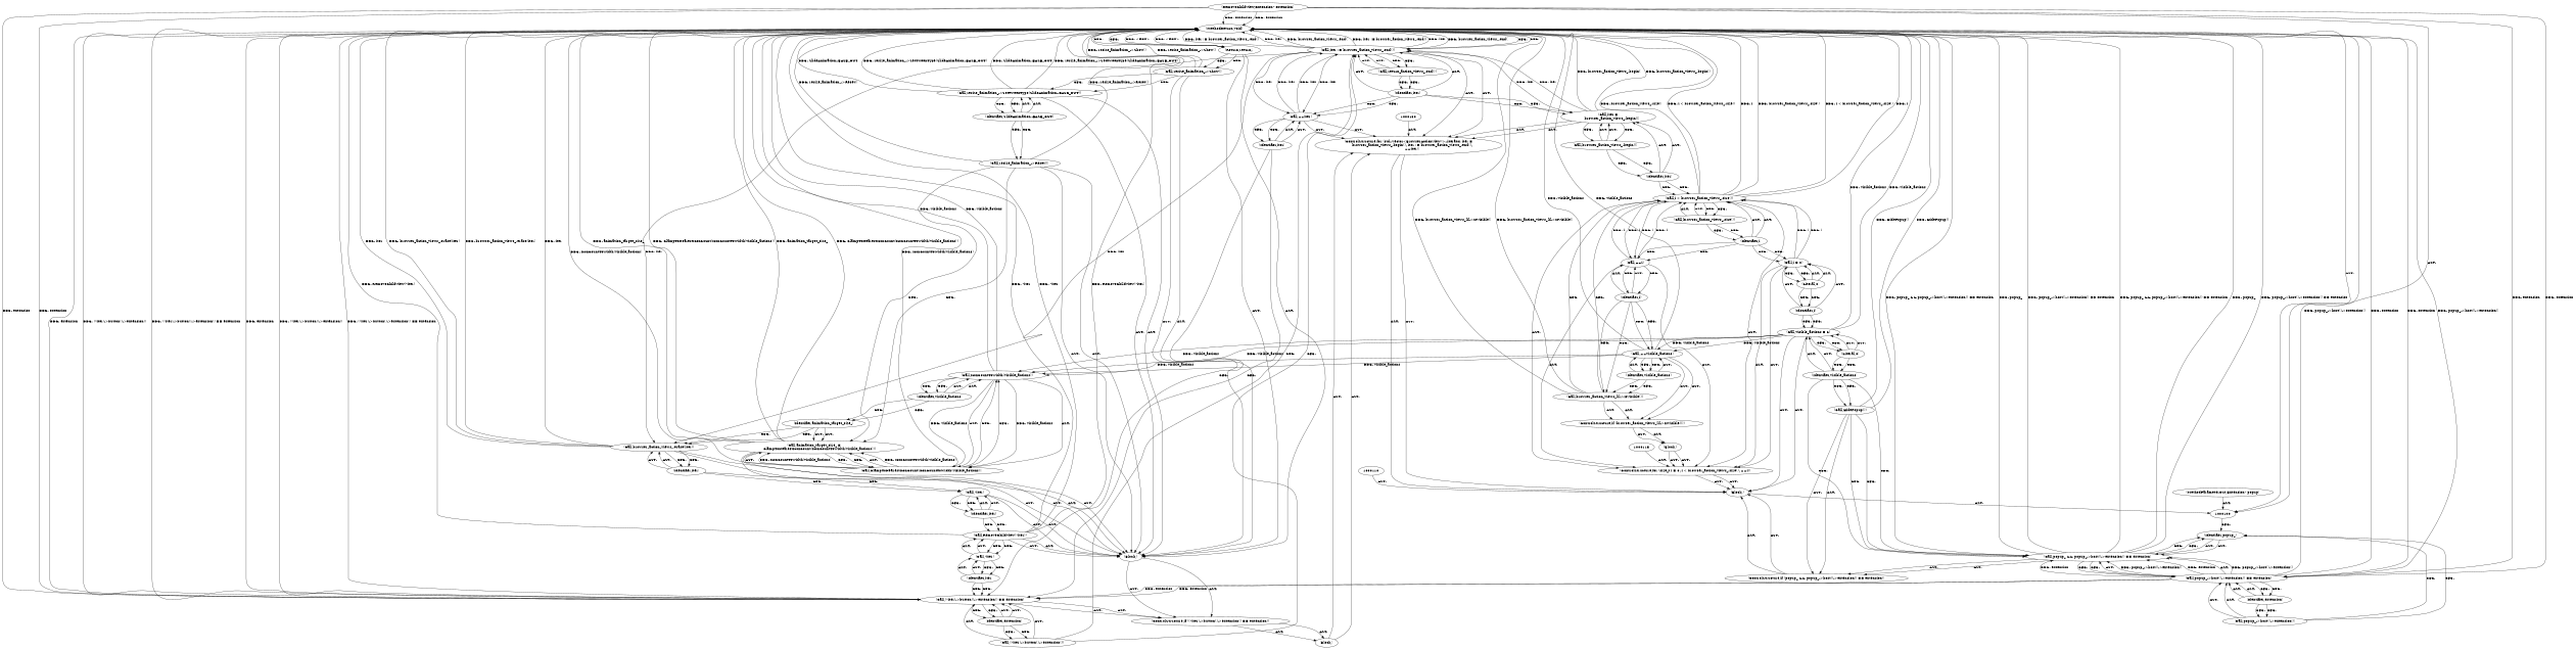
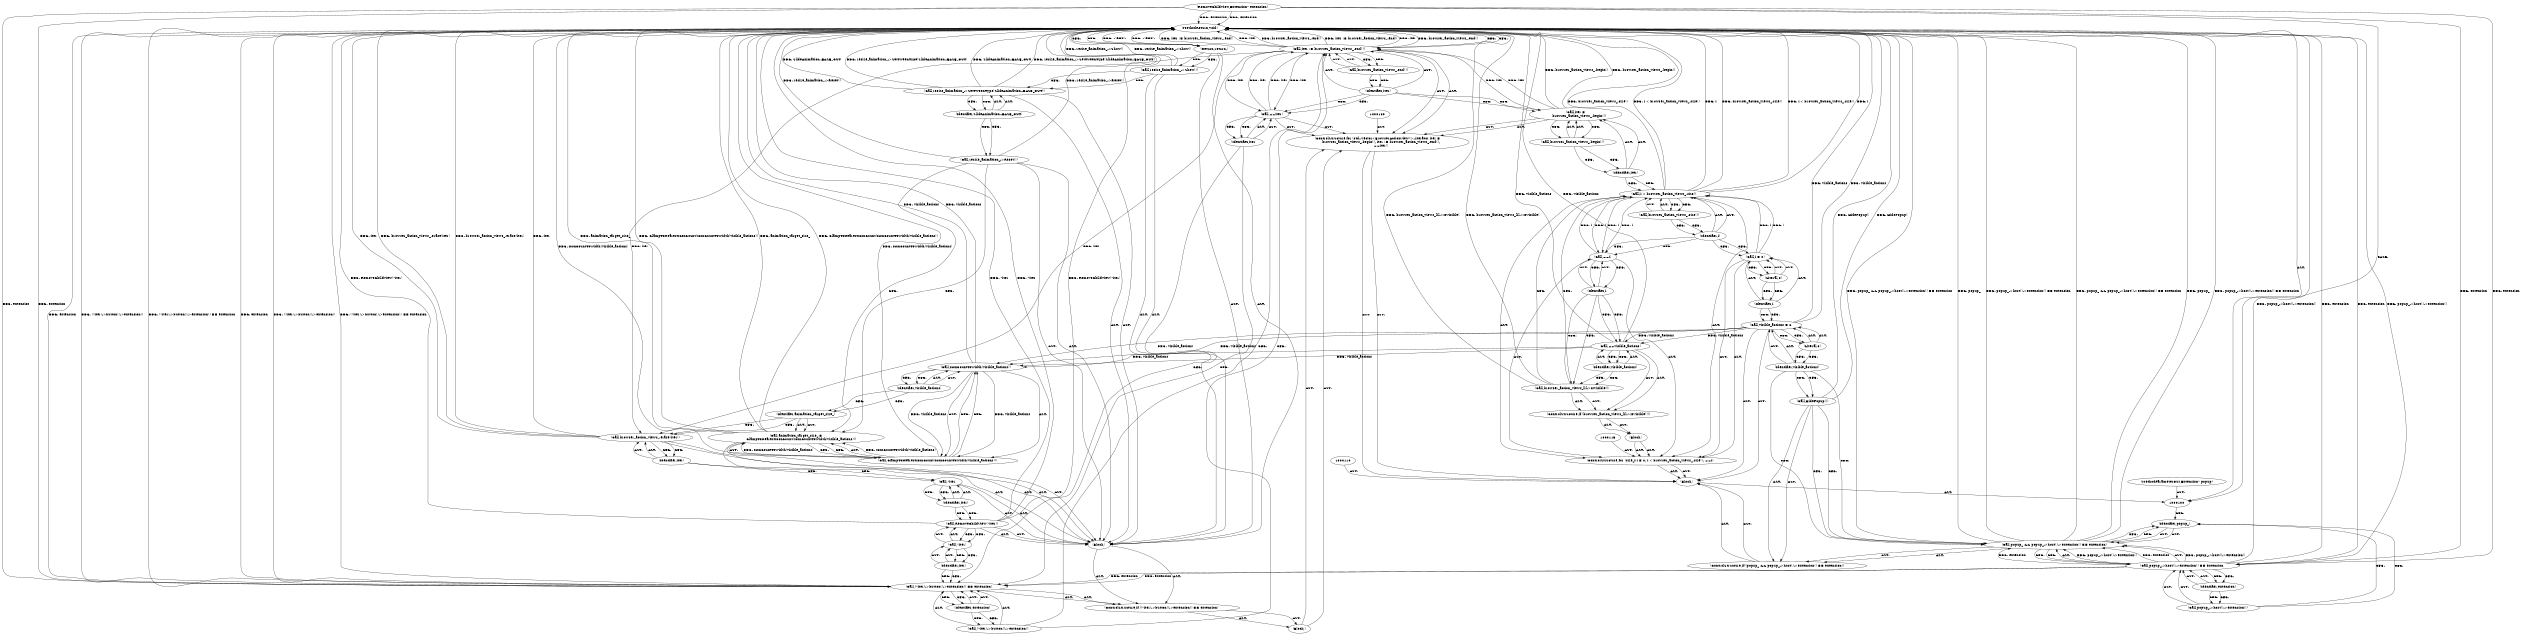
  digraph {
    n1 [label="(MethodReturn,void)"]
    n2 [label="(Call,iter != browser_action_views_.end())"]
    n3 [label="(Return,return;)"]
    1000100
-   n5 [label="(Call,return_action_views_.end())"]
+   n5 [label="(Call,browser_action_views_.end())"]
    n6 [label="(Call,++iter)"]
    n7 [label="(Call,browser_action_views_.erase(iter))"]
    n8 [label="(ControlStructure,for (std::vector<BrowserActionView*>::iterator iter =\n       browser_action_views_.begin(); iter != browser_action_views_.end();\n       ++iter))"]
    n9 [label="(Block,)"]
    n10 [label="(Call,resize_animation_->Show())"]
    n11 [label="(Identifier,popup_)"]
    n12 [label="(RemoveChildView,Extension* extension)"]
    n13 [label="(Call,(*iter)->button()->extension() == extension)"]
    n14 [label="(Call,popup_->host()->extension() == extension)"]
    n15 [label="(ControlStructure,if ((*iter)->button()->extension() == extension))"]
    n16 [label="(Identifier,extension)"]
    n17 [label="(Identifier,extension)"]
    n18 [label="(Call,popup_ && popup_->host()->extension() == extension)"]
    n19 [label="(MethodParameterOut,Extension* popup)"]
    n20 [label="(Block,)"]
    n21 [label="(Identifier,iter)"]
    n22 [label="(Identifier,iter)"]
    n23 [label="(Identifier,iter)"]
    n24 [label="(Call,iter =\n       browser_action_views_.begin())"]
    n25 [label="(Call,browser_action_views_.begin())"]
    n26 [label="(Identifier,iter)"]
    n27 [label="(Call,i < browser_action_views_.size())"]
    n28 [label="(Block,)"]
    n29 [label="(Call,(*iter)->button()->extension())"]
    n30 [label="(Call,*iter)"]
    n31 [label="(Identifier,iter)"]
    n32 [label="(Call,RemoveChildView(*iter))"]
    n33 [label="(Call,*iter)"]
    n34 [label="(Identifier,iter)"]
    n35 [label="(Call,animation_target_size_ =\n          ClampToNearestIconCount(IconCountToWidth(visible_actions)))"]
    n36 [label="(Call,ClampToNearestIconCount(IconCountToWidth(visible_actions)))"]
    n37 [label="(Call,IconCountToWidth(visible_actions))"]
    n38 [label="(Identifier,animation_target_size_)"]
    n39 [label="(Identifier,visible_actions)"]
    n40 [label="(Call,resize_animation_->Reset())"]
    n41 [label="(Identifier,SlideAnimation::EASE_OUT)"]
    n42 [label="(Call,resize_animation_->SetTweenType(SlideAnimation::EASE_OUT))"]
    n43 [label="(Call,popup_->host()->extension())"]
    n44 [label="(ControlStructure,if (popup_ && popup_->host()->extension() == extension))"]
    n45 [label="(Call,HidePopup())"]
    n46 [label="(Literal,0)"]
    n47 [label="(Call,visible_actions = 6)"]
    n48 [label="(Identifier,visible_actions)"]
    n49 [label="(Call,++visible_actions)"]
    n50 [label="(ControlStructure,if (browser_action_views_[i]->IsVisible()))"]
    n51 [label="(Identifier,visible_actions)"]
    n52 [label="(Call,i = 0)"]
    n53 [label="(Literal,0)"]
    n54 [label="(ControlStructure,for (size_t i = 0; i < browser_action_views_.size(); ++i))"]
    n55 [label="(Identifier,i)"]
    n56 [label="(Call,browser_action_views_.size())"]
    n57 [label="(Call,++i)"]
    n58 [label="(Identifier,i)"]
    n59 [label="(Identifier,i)"]
    n60 [label="(Call,browser_action_views_[i]->IsVisible())"]
    n61 [label="(Block,)"]
    1000110
    1000115
    1000130
    n1 -> n2 [label="CFG: "]
    n1 -> n2 [label="CFG: "]
    n1 -> n3 [label="CFG: "]
    n1 -> n3 [label="CFG: "]
    n1 -> 1000100 [label="AST: "]
    n2 -> n1 [label="DDG: iter != browser_action_views_.end()"]
    n2 -> n1 [label="DDG: iter"]
    n2 -> n1 [label="DDG: browser_action_views_.end()"]
    n2 -> n1 [label="DDG: iter != browser_action_views_.end()"]
    n2 -> n1 [label="DDG: iter"]
    n2 -> n1 [label="DDG: browser_action_views_.end()"]
    n2 -> n5 [label="CFG: "]
    n2 -> n5 [label="CFG: "]
    n2 -> n6 [label="DDG: iter"]
    n2 -> n6 [label="DDG: iter"]
    n2 -> n7 [label="DDG: iter"]
    n2 -> n7 [label="DDG: iter"]
    n2 -> n8 [label="AST: "]
    n2 -> n8 [label="AST: "]
    n3 -> n1 [label="DDG: <RET>"]
    n3 -> n1 [label="DDG: <RET>"]
    n3 -> n9 [label="AST: "]
    n3 -> n9 [label="AST: "]
    n3 -> n10 [label="CFG: "]
    n3 -> n10 [label="CFG: "]
    1000100 -> n11 [label="CFG: "]
    n5 -> n2 [label="AST: "]
    n5 -> n2 [label="AST: "]
    n5 -> n21 [label="CFG: "]
    n5 -> n21 [label="CFG: "]
    n6 -> n2 [label="DDG: iter"]
    n6 -> n2 [label="DDG: iter"]
    n6 -> n8 [label="AST: "]
    n6 -> n8 [label="AST: "]
    n6 -> n22 [label="CFG: "]
    n6 -> n22 [label="CFG: "]
    n7 -> n1 [label="DDG: browser_action_views_.erase(iter)"]
    n7 -> n1 [label="DDG: iter"]
    n7 -> n1 [label="DDG: browser_action_views_.erase(iter)"]
    n7 -> n1 [label="DDG: iter"]
    n7 -> n9 [label="AST: "]
    n7 -> n9 [label="AST: "]
    n7 -> n23 [label="CFG: "]
    n7 -> n23 [label="CFG: "]
    n8 -> n20 [label="AST: "]
    n8 -> n20 [label="AST: "]
    n9 -> n15 [label="AST: "]
    n9 -> n15 [label="AST: "]
    n10 -> n1 [label="DDG: resize_animation_->Show()"]
    n10 -> n1 [label="DDG: resize_animation_->Show()"]
    n10 -> n9 [label="AST: "]
    n10 -> n9 [label="AST: "]
    n10 -> n42 [label="CFG: "]
    n10 -> n42 [label="CFG: "]
    n11 -> n18 [label="AST: "]
    n11 -> n18 [label="AST: "]
    n12 -> n1 [label="DDG: extension"]
    n12 -> n1 [label="DDG: extension"]
-   n12 -> 1000100 [label="AST: "]
+   n12 -> 1000100 [label="EASE: "]
    n12 -> n13 [label="DDG: extension"]
    n12 -> n13 [label="DDG: extension"]
    n12 -> n14 [label="DDG: extension"]
    n12 -> n14 [label="DDG: extension"]
    n13 -> n1 [label="DDG: (*iter)->button()->extension()"]
    n13 -> n1 [label="DDG: (*iter)->button()->extension() == extension"]
    n13 -> n1 [label="DDG: extension"]
    n13 -> n1 [label="DDG: (*iter)->button()->extension()"]
    n13 -> n1 [label="DDG: (*iter)->button()->extension() == extension"]
    n13 -> n1 [label="DDG: extension"]
    n13 -> n15 [label="AST: "]
    n13 -> n15 [label="AST: "]
    n13 -> n16 [label="CFG: "]
    n13 -> n16 [label="CFG: "]
    n14 -> n1 [label="DDG: extension"]
    n14 -> n1 [label="DDG: popup_->host()->extension()"]
    n14 -> n1 [label="DDG: extension"]
    n14 -> n1 [label="DDG: popup_->host()->extension()"]
    n14 -> n13 [label="DDG: extension"]
    n14 -> n13 [label="DDG: extension"]
    n14 -> n17 [label="CFG: "]
    n14 -> n17 [label="CFG: "]
    n14 -> n18 [label="AST: "]
    n14 -> n18 [label="DDG: popup_->host()->extension()"]
    n14 -> n18 [label="DDG: extension"]
    n14 -> n18 [label="AST: "]
    n14 -> n18 [label="DDG: popup_->host()->extension()"]
    n14 -> n18 [label="DDG: extension"]
    n15 -> n28 [label="AST: "]
    n15 -> n28 [label="AST: "]
    n16 -> n13 [label="AST: "]
    n16 -> n13 [label="AST: "]
    n16 -> n29 [label="CFG: "]
    n16 -> n29 [label="CFG: "]
    n17 -> n14 [label="AST: "]
    n17 -> n14 [label="AST: "]
    n17 -> n43 [label="CFG: "]
    n17 -> n43 [label="CFG: "]
    n18 -> n1 [label="DDG: popup_ && popup_->host()->extension() == extension"]
    n18 -> n1 [label="DDG: popup_"]
    n18 -> n1 [label="DDG: popup_->host()->extension() == extension"]
    n18 -> n1 [label="DDG: popup_ && popup_->host()->extension() == extension"]
    n18 -> n1 [label="DDG: popup_"]
    n18 -> n1 [label="DDG: popup_->host()->extension() == extension"]
    n18 -> n11 [label="CFG: "]
    n18 -> n11 [label="CFG: "]
    n18 -> n14 [label="CFG: "]
    n18 -> n14 [label="CFG: "]
    n18 -> n44 [label="AST: "]
    n18 -> n44 [label="AST: "]
    n19 -> 1000100 [label="AST: "]
    n20 -> 1000100 [label="AST: "]
    n21 -> n2 [label="AST: "]
    n21 -> n2 [label="AST: "]
    n21 -> n6 [label="CFG: "]
    n21 -> n6 [label="CFG: "]
    n21 -> n24 [label="CFG: "]
    n21 -> n24 [label="CFG: "]
    n22 -> n6 [label="AST: "]
    n22 -> n6 [label="AST: "]
    n22 -> n13 [label="CFG: "]
    n22 -> n13 [label="CFG: "]
    n23 -> n7 [label="AST: "]
    n23 -> n7 [label="AST: "]
    n23 -> n33 [label="CFG: "]
    n23 -> n33 [label="CFG: "]
    n24 -> n1 [label="DDG: browser_action_views_.begin()"]
    n24 -> n1 [label="DDG: browser_action_views_.begin()"]
    n24 -> n2 [label="DDG: iter"]
    n24 -> n2 [label="DDG: iter"]
    n24 -> n8 [label="AST: "]
    n24 -> n8 [label="AST: "]
    n24 -> n25 [label="CFG: "]
    n24 -> n25 [label="CFG: "]
    n25 -> n24 [label="AST: "]
    n25 -> n24 [label="AST: "]
    n25 -> n26 [label="CFG: "]
    n25 -> n26 [label="CFG: "]
    n26 -> n24 [label="AST: "]
    n26 -> n24 [label="AST: "]
    n26 -> n27 [label="CFG: "]
    n26 -> n27 [label="CFG: "]
    n27 -> n1 [label="DDG: browser_action_views_.size()"]
    n27 -> n1 [label="DDG: i < browser_action_views_.size()"]
    n27 -> n1 [label="DDG: i"]
    n27 -> n1 [label="DDG: browser_action_views_.size()"]
    n27 -> n1 [label="DDG: i < browser_action_views_.size()"]
    n27 -> n1 [label="DDG: i"]
    n27 -> n54 [label="AST: "]
    n27 -> n54 [label="AST: "]
    n27 -> n56 [label="CFG: "]
    n27 -> n56 [label="CFG: "]
    n27 -> n57 [label="DDG: i"]
    n27 -> n57 [label="DDG: i"]
    n28 -> n8 [label="AST: "]
    n28 -> n8 [label="AST: "]
    n29 -> n2 [label="CFG: "]
    n29 -> n2 [label="CFG: "]
    n29 -> n13 [label="AST: "]
    n29 -> n13 [label="AST: "]
    n30 -> n31 [label="CFG: "]
    n30 -> n31 [label="CFG: "]
    n30 -> n32 [label="AST: "]
    n30 -> n32 [label="AST: "]
    n31 -> n13 [label="CFG: "]
    n31 -> n13 [label="CFG: "]
    n31 -> n30 [label="AST: "]
    n31 -> n30 [label="AST: "]
    n32 -> n1 [label="DDG: *iter"]
    n32 -> n1 [label="DDG: RemoveChildView(*iter)"]
    n32 -> n1 [label="DDG: *iter"]
    n32 -> n1 [label="DDG: RemoveChildView(*iter)"]
    n32 -> n9 [label="AST: "]
    n32 -> n9 [label="AST: "]
    n32 -> n30 [label="CFG: "]
    n32 -> n30 [label="CFG: "]
    n33 -> n9 [label="AST: "]
    n33 -> n9 [label="AST: "]
    n33 -> n34 [label="CFG: "]
    n33 -> n34 [label="CFG: "]
    n34 -> n32 [label="CFG: "]
    n34 -> n32 [label="CFG: "]
    n34 -> n33 [label="AST: "]
    n34 -> n33 [label="AST: "]
    n35 -> n1 [label="DDG: ClampToNearestIconCount(IconCountToWidth(visible_actions))"]
    n35 -> n1 [label="DDG: animation_target_size_"]
    n35 -> n1 [label="DDG: ClampToNearestIconCount(IconCountToWidth(visible_actions))"]
    n35 -> n1 [label="DDG: animation_target_size_"]
    n35 -> n9 [label="AST: "]
    n35 -> n9 [label="AST: "]
    n35 -> n36 [label="CFG: "]
    n35 -> n36 [label="CFG: "]
    n36 -> n1 [label="DDG: IconCountToWidth(visible_actions)"]
    n36 -> n1 [label="DDG: IconCountToWidth(visible_actions)"]
    n36 -> n35 [label="AST: "]
    n36 -> n35 [label="DDG: IconCountToWidth(visible_actions)"]
    n36 -> n35 [label="AST: "]
    n36 -> n35 [label="DDG: IconCountToWidth(visible_actions)"]
    n36 -> n37 [label="CFG: "]
    n36 -> n37 [label="CFG: "]
    n37 -> n1 [label="DDG: visible_actions"]
    n37 -> n1 [label="DDG: visible_actions"]
    n37 -> n36 [label="AST: "]
    n37 -> n36 [label="DDG: visible_actions"]
    n37 -> n36 [label="AST: "]
    n37 -> n36 [label="DDG: visible_actions"]
    n37 -> n39 [label="CFG: "]
    n37 -> n39 [label="CFG: "]
    n38 -> n7 [label="CFG: "]
    n38 -> n7 [label="CFG: "]
    n38 -> n35 [label="AST: "]
    n38 -> n35 [label="AST: "]
    n39 -> n37 [label="AST: "]
    n39 -> n37 [label="AST: "]
    n39 -> n38 [label="CFG: "]
    n39 -> n38 [label="CFG: "]
    n40 -> n1 [label="DDG: resize_animation_->Reset()"]
    n40 -> n1 [label="DDG: resize_animation_->Reset()"]
    n40 -> n9 [label="AST: "]
    n40 -> n9 [label="AST: "]
    n40 -> n35 [label="CFG: "]
    n40 -> n35 [label="CFG: "]
    n41 -> n40 [label="CFG: "]
    n41 -> n40 [label="CFG: "]
    n41 -> n42 [label="AST: "]
    n41 -> n42 [label="AST: "]
    n42 -> n1 [label="DDG: SlideAnimation::EASE_OUT"]
    n42 -> n1 [label="DDG: resize_animation_->SetTweenType(SlideAnimation::EASE_OUT)"]
    n42 -> n1 [label="DDG: SlideAnimation::EASE_OUT"]
    n42 -> n1 [label="DDG: resize_animation_->SetTweenType(SlideAnimation::EASE_OUT)"]
    n42 -> n9 [label="AST: "]
    n42 -> n9 [label="AST: "]
    n42 -> n41 [label="CFG: "]
    n42 -> n41 [label="CFG: "]
    n43 -> n11 [label="CFG: "]
    n43 -> n11 [label="CFG: "]
    n43 -> n14 [label="AST: "]
    n43 -> n14 [label="AST: "]
    n44 -> n20 [label="AST: "]
    n44 -> n20 [label="AST: "]
    n45 -> n1 [label="DDG: HidePopup()"]
    n45 -> n1 [label="DDG: HidePopup()"]
    n45 -> n18 [label="CFG: "]
    n45 -> n18 [label="CFG: "]
    n45 -> n44 [label="AST: "]
    n45 -> n44 [label="AST: "]
    n46 -> n47 [label="AST: "]
    n46 -> n47 [label="AST: "]
    n46 -> n48 [label="CFG: "]
    n46 -> n48 [label="CFG: "]
    n47 -> n1 [label="DDG: visible_actions"]
    n47 -> n1 [label="DDG: visible_actions"]
    n47 -> n20 [label="AST: "]
    n47 -> n20 [label="AST: "]
    n47 -> n37 [label="DDG: visible_actions"]
    n47 -> n37 [label="DDG: visible_actions"]
    n47 -> n46 [label="CFG: "]
    n47 -> n46 [label="CFG: "]
    n47 -> n49 [label="DDG: visible_actions"]
    n47 -> n49 [label="DDG: visible_actions"]
    n48 -> n18 [label="CFG: "]
    n48 -> n18 [label="CFG: "]
    n48 -> n45 [label="CFG: "]
    n48 -> n45 [label="CFG: "]
    n48 -> n47 [label="AST: "]
    n48 -> n47 [label="AST: "]
    n49 -> n1 [label="DDG: visible_actions"]
    n49 -> n1 [label="DDG: visible_actions"]
    n49 -> n37 [label="DDG: visible_actions"]
    n49 -> n37 [label="DDG: visible_actions"]
    n49 -> n50 [label="AST: "]
    n49 -> n50 [label="AST: "]
    n49 -> n51 [label="CFG: "]
    n49 -> n51 [label="CFG: "]
    n50 -> n61 [label="AST: "]
    n50 -> n61 [label="AST: "]
    n51 -> n49 [label="AST: "]
    n51 -> n49 [label="AST: "]
    n51 -> n60 [label="CFG: "]
    n51 -> n60 [label="CFG: "]
    n52 -> n27 [label="DDG: i"]
    n52 -> n27 [label="DDG: i"]
    n52 -> n53 [label="CFG: "]
    n52 -> n53 [label="CFG: "]
    n52 -> n54 [label="AST: "]
    n52 -> n54 [label="AST: "]
    n53 -> n52 [label="AST: "]
    n53 -> n52 [label="AST: "]
    n53 -> n55 [label="CFG: "]
    n53 -> n55 [label="CFG: "]
    n54 -> n20 [label="AST: "]
    n54 -> n20 [label="AST: "]
    n55 -> n47 [label="CFG: "]
    n55 -> n47 [label="CFG: "]
    n55 -> n52 [label="AST: "]
    n55 -> n52 [label="AST: "]
    n56 -> n27 [label="AST: "]
    n56 -> n27 [label="AST: "]
    n56 -> n58 [label="CFG: "]
    n56 -> n58 [label="CFG: "]
    n57 -> n27 [label="DDG: i"]
    n57 -> n27 [label="DDG: i"]
    n57 -> n54 [label="AST: "]
    n57 -> n54 [label="AST: "]
    n57 -> n59 [label="CFG: "]
    n57 -> n59 [label="CFG: "]
    n58 -> n27 [label="AST: "]
    n58 -> n27 [label="AST: "]
    n58 -> n52 [label="CFG: "]
    n58 -> n52 [label="CFG: "]
    n58 -> n57 [label="CFG: "]
    n58 -> n57 [label="CFG: "]
    n59 -> n49 [label="CFG: "]
    n59 -> n49 [label="CFG: "]
    n59 -> n57 [label="AST: "]
    n59 -> n57 [label="AST: "]
    n59 -> n60 [label="CFG: "]
    n59 -> n60 [label="CFG: "]
    n60 -> n1 [label="DDG: browser_action_views_[i]->IsVisible()"]
    n60 -> n1 [label="DDG: browser_action_views_[i]->IsVisible()"]
    n60 -> n27 [label="CFG: "]
    n60 -> n27 [label="CFG: "]
    n60 -> n50 [label="AST: "]
    n60 -> n50 [label="AST: "]
    n61 -> n54 [label="AST: "]
    n61 -> n54 [label="AST: "]
    1000110 -> n20 [label="AST: "]
    1000115 -> n54 [label="AST: "]
    1000130 -> n8 [label="AST: "]
  }
